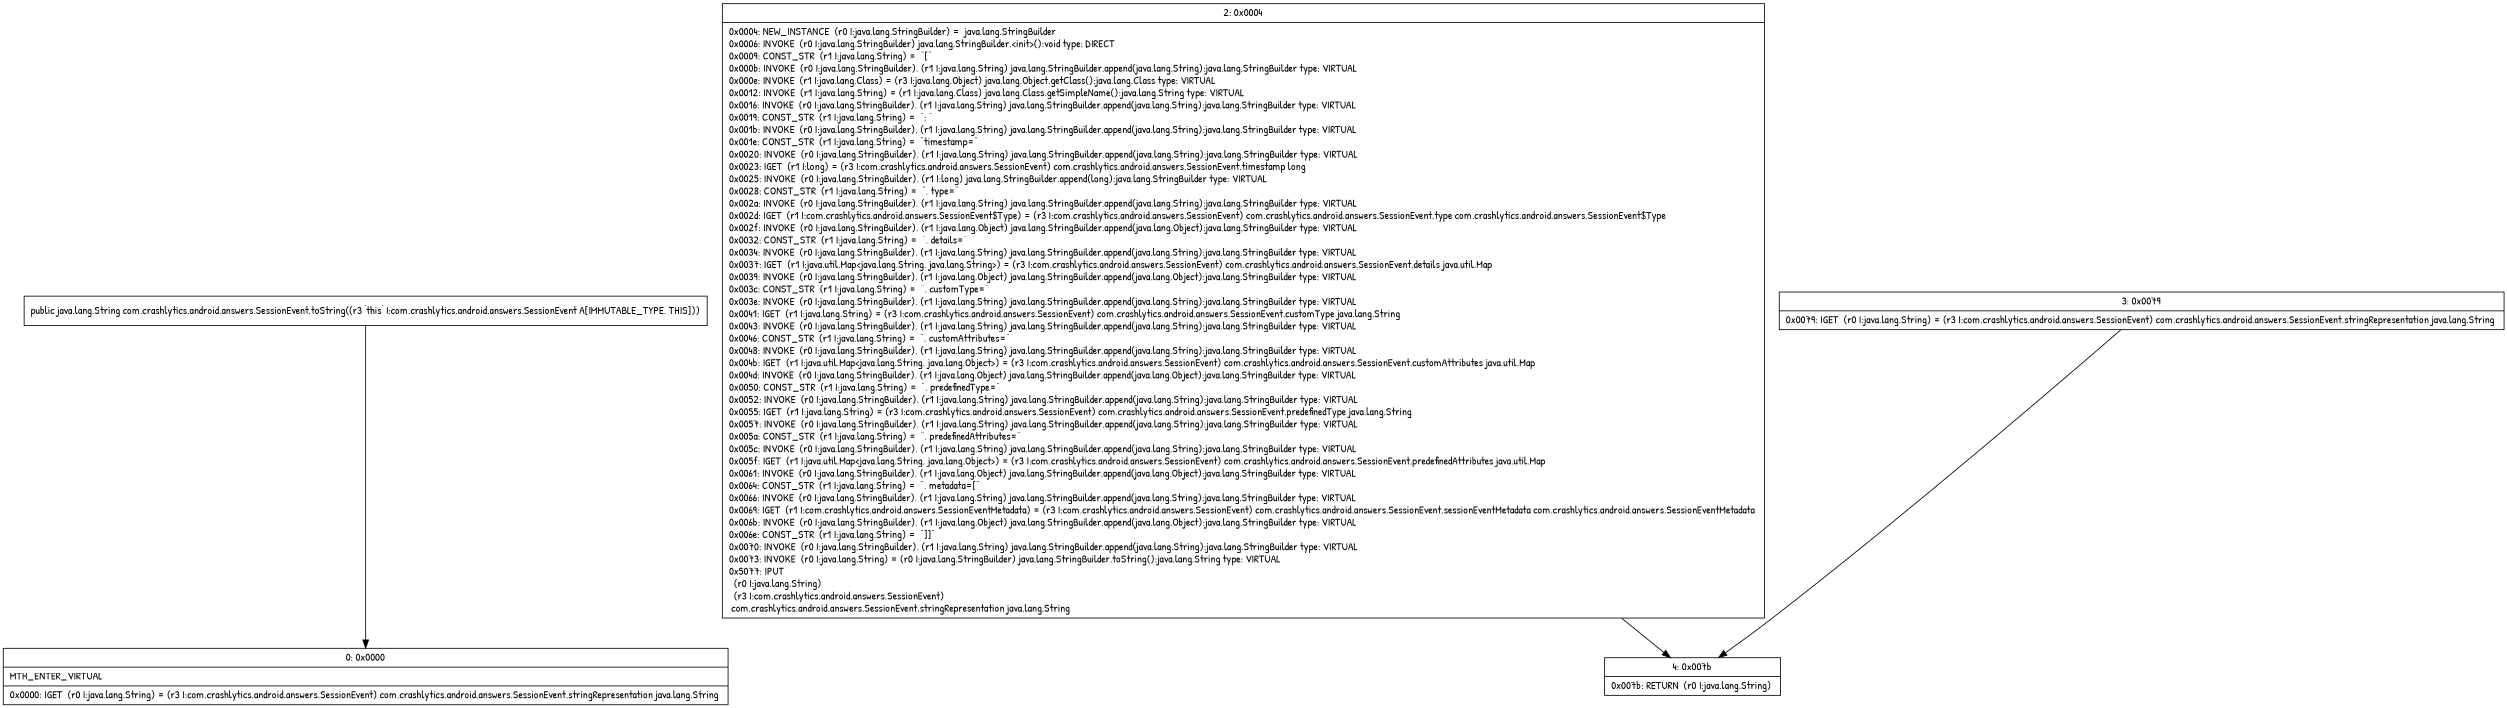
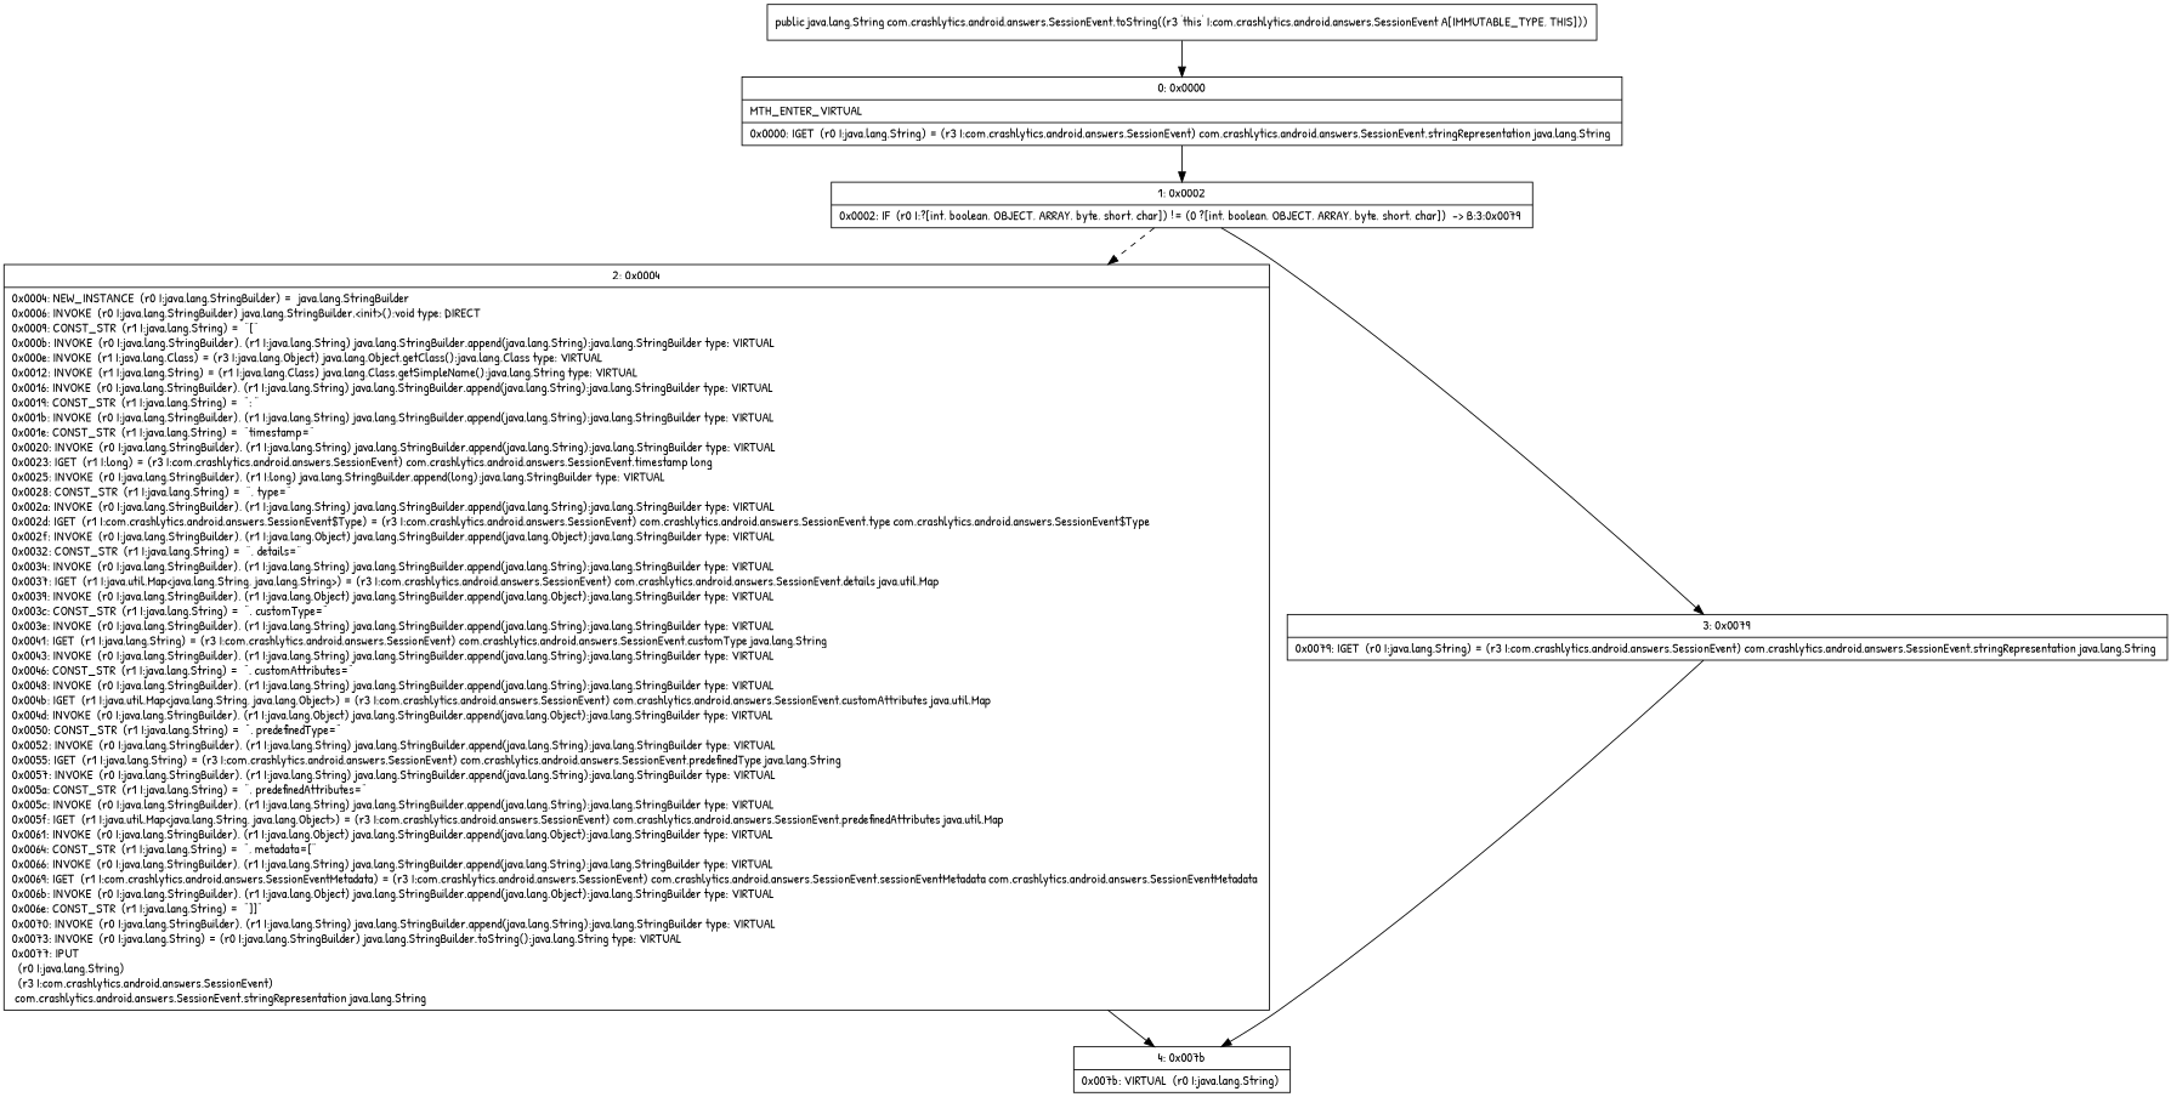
  digraph {
    fontname="Patrick Hand"
    node [fontname="Patrick Hand" shape=record]
    edge [fontname="Patrick Hand"]
    n1 [label="{0\:\ 0x0000|MTH_ENTER_VIRTUAL\l|0x0000: IGET  (r0 I:java.lang.String) = (r3 I:com.crashlytics.android.answers.SessionEvent) com.crashlytics.android.answers.SessionEvent.stringRepresentation java.lang.String \l}"]
-   n3 [label="{2\:\ 0x0004|0x0004: NEW_INSTANCE  (r0 I:java.lang.StringBuilder) =  java.lang.StringBuilder \l0x0006: INVOKE  (r0 I:java.lang.StringBuilder) java.lang.StringBuilder.\<init\>():void type: DIRECT \l0x0009: CONST_STR  (r1 I:java.lang.String) =  \"[\" \l0x000b: INVOKE  (r0 I:java.lang.StringBuilder), (r1 I:java.lang.String) java.lang.StringBuilder.append(java.lang.String):java.lang.StringBuilder type: VIRTUAL \l0x000e: INVOKE  (r1 I:java.lang.Class) = (r3 I:java.lang.Object) java.lang.Object.getClass():java.lang.Class type: VIRTUAL \l0x0012: INVOKE  (r1 I:java.lang.String) = (r1 I:java.lang.Class) java.lang.Class.getSimpleName():java.lang.String type: VIRTUAL \l0x0016: INVOKE  (r0 I:java.lang.StringBuilder), (r1 I:java.lang.String) java.lang.StringBuilder.append(java.lang.String):java.lang.StringBuilder type: VIRTUAL \l0x0019: CONST_STR  (r1 I:java.lang.String) =  \": \" \l0x001b: INVOKE  (r0 I:java.lang.StringBuilder), (r1 I:java.lang.String) java.lang.StringBuilder.append(java.lang.String):java.lang.StringBuilder type: VIRTUAL \l0x001e: CONST_STR  (r1 I:java.lang.String) =  \"timestamp=\" \l0x0020: INVOKE  (r0 I:java.lang.StringBuilder), (r1 I:java.lang.String) java.lang.StringBuilder.append(java.lang.String):java.lang.StringBuilder type: VIRTUAL \l0x0023: IGET  (r1 I:long) = (r3 I:com.crashlytics.android.answers.SessionEvent) com.crashlytics.android.answers.SessionEvent.timestamp long \l0x0025: INVOKE  (r0 I:java.lang.StringBuilder), (r1 I:long) java.lang.StringBuilder.append(long):java.lang.StringBuilder type: VIRTUAL \l0x0028: CONST_STR  (r1 I:java.lang.String) =  \", type=\" \l0x002a: INVOKE  (r0 I:java.lang.StringBuilder), (r1 I:java.lang.String) java.lang.StringBuilder.append(java.lang.String):java.lang.StringBuilder type: VIRTUAL \l0x002d: IGET  (r1 I:com.crashlytics.android.answers.SessionEvent$Type) = (r3 I:com.crashlytics.android.answers.SessionEvent) com.crashlytics.android.answers.SessionEvent.type com.crashlytics.android.answers.SessionEvent$Type \l0x002f: INVOKE  (r0 I:java.lang.StringBuilder), (r1 I:java.lang.Object) java.lang.StringBuilder.append(java.lang.Object):java.lang.StringBuilder type: VIRTUAL \l0x0032: CONST_STR  (r1 I:java.lang.String) =  \", details=\" \l0x0034: INVOKE  (r0 I:java.lang.StringBuilder), (r1 I:java.lang.String) java.lang.StringBuilder.append(java.lang.String):java.lang.StringBuilder type: VIRTUAL \l0x0037: IGET  (r1 I:java.util.Map\<java.lang.String, java.lang.String\>) = (r3 I:com.crashlytics.android.answers.SessionEvent) com.crashlytics.android.answers.SessionEvent.details java.util.Map \l0x0039: INVOKE  (r0 I:java.lang.StringBuilder), (r1 I:java.lang.Object) java.lang.StringBuilder.append(java.lang.Object):java.lang.StringBuilder type: VIRTUAL \l0x003c: CONST_STR  (r1 I:java.lang.String) =  \", customType=\" \l0x003e: INVOKE  (r0 I:java.lang.StringBuilder), (r1 I:java.lang.String) java.lang.StringBuilder.append(java.lang.String):java.lang.StringBuilder type: VIRTUAL \l0x0041: IGET  (r1 I:java.lang.String) = (r3 I:com.crashlytics.android.answers.SessionEvent) com.crashlytics.android.answers.SessionEvent.customType java.lang.String \l0x0043: INVOKE  (r0 I:java.lang.StringBuilder), (r1 I:java.lang.String) java.lang.StringBuilder.append(java.lang.String):java.lang.StringBuilder type: VIRTUAL \l0x0046: CONST_STR  (r1 I:java.lang.String) =  \", customAttributes=\" \l0x0048: INVOKE  (r0 I:java.lang.StringBuilder), (r1 I:java.lang.String) java.lang.StringBuilder.append(java.lang.String):java.lang.StringBuilder type: VIRTUAL \l0x004b: IGET  (r1 I:java.util.Map\<java.lang.String, java.lang.Object\>) = (r3 I:com.crashlytics.android.answers.SessionEvent) com.crashlytics.android.answers.SessionEvent.customAttributes java.util.Map \l0x004d: INVOKE  (r0 I:java.lang.StringBuilder), (r1 I:java.lang.Object) java.lang.StringBuilder.append(java.lang.Object):java.lang.StringBuilder type: VIRTUAL \l0x0050: CONST_STR  (r1 I:java.lang.String) =  \", predefinedType=\" \l0x0052: INVOKE  (r0 I:java.lang.StringBuilder), (r1 I:java.lang.String) java.lang.StringBuilder.append(java.lang.String):java.lang.StringBuilder type: VIRTUAL \l0x0055: IGET  (r1 I:java.lang.String) = (r3 I:com.crashlytics.android.answers.SessionEvent) com.crashlytics.android.answers.SessionEvent.predefinedType java.lang.String \l0x0057: INVOKE  (r0 I:java.lang.StringBuilder), (r1 I:java.lang.String) java.lang.StringBuilder.append(java.lang.String):java.lang.StringBuilder type: VIRTUAL \l0x005a: CONST_STR  (r1 I:java.lang.String) =  \", predefinedAttributes=\" \l0x005c: INVOKE  (r0 I:java.lang.StringBuilder), (r1 I:java.lang.String) java.lang.StringBuilder.append(java.lang.String):java.lang.StringBuilder type: VIRTUAL \l0x005f: IGET  (r1 I:java.util.Map\<java.lang.String, java.lang.Object\>) = (r3 I:com.crashlytics.android.answers.SessionEvent) com.crashlytics.android.answers.SessionEvent.predefinedAttributes java.util.Map \l0x0061: INVOKE  (r0 I:java.lang.StringBuilder), (r1 I:java.lang.Object) java.lang.StringBuilder.append(java.lang.Object):java.lang.StringBuilder type: VIRTUAL \l0x0064: CONST_STR  (r1 I:java.lang.String) =  \", metadata=[\" \l0x0066: INVOKE  (r0 I:java.lang.StringBuilder), (r1 I:java.lang.String) java.lang.StringBuilder.append(java.lang.String):java.lang.StringBuilder type: VIRTUAL \l0x0069: IGET  (r1 I:com.crashlytics.android.answers.SessionEventMetadata) = (r3 I:com.crashlytics.android.answers.SessionEvent) com.crashlytics.android.answers.SessionEvent.sessionEventMetadata com.crashlytics.android.answers.SessionEventMetadata \l0x006b: INVOKE  (r0 I:java.lang.StringBuilder), (r1 I:java.lang.Object) java.lang.StringBuilder.append(java.lang.Object):java.lang.StringBuilder type: VIRTUAL \l0x006e: CONST_STR  (r1 I:java.lang.String) =  \"]]\" \l0x0070: INVOKE  (r0 I:java.lang.StringBuilder), (r1 I:java.lang.String) java.lang.StringBuilder.append(java.lang.String):java.lang.StringBuilder type: VIRTUAL \l0x0073: INVOKE  (r0 I:java.lang.String) = (r0 I:java.lang.StringBuilder) java.lang.StringBuilder.toString():java.lang.String type: VIRTUAL \l0x5077: IPUT  \l  (r0 I:java.lang.String)\l  (r3 I:com.crashlytics.android.answers.SessionEvent)\l com.crashlytics.android.answers.SessionEvent.stringRepresentation java.lang.String \l}"]
+   n2 [label="{1\:\ 0x0002|0x0002: IF  (r0 I:?[int, boolean, OBJECT, ARRAY, byte, short, char]) != (0 ?[int, boolean, OBJECT, ARRAY, byte, short, char])  \-\> B:3:0x0079 \l}"]
+   n3 [label="{2\:\ 0x0004|0x0004: NEW_INSTANCE  (r0 I:java.lang.StringBuilder) =  java.lang.StringBuilder \l0x0006: INVOKE  (r0 I:java.lang.StringBuilder) java.lang.StringBuilder.\<init\>():void type: DIRECT \l0x0009: CONST_STR  (r1 I:java.lang.String) =  \"[\" \l0x000b: INVOKE  (r0 I:java.lang.StringBuilder), (r1 I:java.lang.String) java.lang.StringBuilder.append(java.lang.String):java.lang.StringBuilder type: VIRTUAL \l0x000e: INVOKE  (r1 I:java.lang.Class) = (r3 I:java.lang.Object) java.lang.Object.getClass():java.lang.Class type: VIRTUAL \l0x0012: INVOKE  (r1 I:java.lang.String) = (r1 I:java.lang.Class) java.lang.Class.getSimpleName():java.lang.String type: VIRTUAL \l0x0016: INVOKE  (r0 I:java.lang.StringBuilder), (r1 I:java.lang.String) java.lang.StringBuilder.append(java.lang.String):java.lang.StringBuilder type: VIRTUAL \l0x0019: CONST_STR  (r1 I:java.lang.String) =  \": \" \l0x001b: INVOKE  (r0 I:java.lang.StringBuilder), (r1 I:java.lang.String) java.lang.StringBuilder.append(java.lang.String):java.lang.StringBuilder type: VIRTUAL \l0x001e: CONST_STR  (r1 I:java.lang.String) =  \"timestamp=\" \l0x0020: INVOKE  (r0 I:java.lang.StringBuilder), (r1 I:java.lang.String) java.lang.StringBuilder.append(java.lang.String):java.lang.StringBuilder type: VIRTUAL \l0x0023: IGET  (r1 I:long) = (r3 I:com.crashlytics.android.answers.SessionEvent) com.crashlytics.android.answers.SessionEvent.timestamp long \l0x0025: INVOKE  (r0 I:java.lang.StringBuilder), (r1 I:long) java.lang.StringBuilder.append(long):java.lang.StringBuilder type: VIRTUAL \l0x0028: CONST_STR  (r1 I:java.lang.String) =  \", type=\" \l0x002a: INVOKE  (r0 I:java.lang.StringBuilder), (r1 I:java.lang.String) java.lang.StringBuilder.append(java.lang.String):java.lang.StringBuilder type: VIRTUAL \l0x002d: IGET  (r1 I:com.crashlytics.android.answers.SessionEvent$Type) = (r3 I:com.crashlytics.android.answers.SessionEvent) com.crashlytics.android.answers.SessionEvent.type com.crashlytics.android.answers.SessionEvent$Type \l0x002f: INVOKE  (r0 I:java.lang.StringBuilder), (r1 I:java.lang.Object) java.lang.StringBuilder.append(java.lang.Object):java.lang.StringBuilder type: VIRTUAL \l0x0032: CONST_STR  (r1 I:java.lang.String) =  \", details=\" \l0x0034: INVOKE  (r0 I:java.lang.StringBuilder), (r1 I:java.lang.String) java.lang.StringBuilder.append(java.lang.String):java.lang.StringBuilder type: VIRTUAL \l0x0037: IGET  (r1 I:java.util.Map\<java.lang.String, java.lang.String\>) = (r3 I:com.crashlytics.android.answers.SessionEvent) com.crashlytics.android.answers.SessionEvent.details java.util.Map \l0x0039: INVOKE  (r0 I:java.lang.StringBuilder), (r1 I:java.lang.Object) java.lang.StringBuilder.append(java.lang.Object):java.lang.StringBuilder type: VIRTUAL \l0x003c: CONST_STR  (r1 I:java.lang.String) =  \", customType=\" \l0x003e: INVOKE  (r0 I:java.lang.StringBuilder), (r1 I:java.lang.String) java.lang.StringBuilder.append(java.lang.String):java.lang.StringBuilder type: VIRTUAL \l0x0041: IGET  (r1 I:java.lang.String) = (r3 I:com.crashlytics.android.answers.SessionEvent) com.crashlytics.android.answers.SessionEvent.customType java.lang.String \l0x0043: INVOKE  (r0 I:java.lang.StringBuilder), (r1 I:java.lang.String) java.lang.StringBuilder.append(java.lang.String):java.lang.StringBuilder type: VIRTUAL \l0x0046: CONST_STR  (r1 I:java.lang.String) =  \", customAttributes=\" \l0x0048: INVOKE  (r0 I:java.lang.StringBuilder), (r1 I:java.lang.String) java.lang.StringBuilder.append(java.lang.String):java.lang.StringBuilder type: VIRTUAL \l0x004b: IGET  (r1 I:java.util.Map\<java.lang.String, java.lang.Object\>) = (r3 I:com.crashlytics.android.answers.SessionEvent) com.crashlytics.android.answers.SessionEvent.customAttributes java.util.Map \l0x004d: INVOKE  (r0 I:java.lang.StringBuilder), (r1 I:java.lang.Object) java.lang.StringBuilder.append(java.lang.Object):java.lang.StringBuilder type: VIRTUAL \l0x0050: CONST_STR  (r1 I:java.lang.String) =  \", predefinedType=\" \l0x0052: INVOKE  (r0 I:java.lang.StringBuilder), (r1 I:java.lang.String) java.lang.StringBuilder.append(java.lang.String):java.lang.StringBuilder type: VIRTUAL \l0x0055: IGET  (r1 I:java.lang.String) = (r3 I:com.crashlytics.android.answers.SessionEvent) com.crashlytics.android.answers.SessionEvent.predefinedType java.lang.String \l0x0057: INVOKE  (r0 I:java.lang.StringBuilder), (r1 I:java.lang.String) java.lang.StringBuilder.append(java.lang.String):java.lang.StringBuilder type: VIRTUAL \l0x005a: CONST_STR  (r1 I:java.lang.String) =  \", predefinedAttributes=\" \l0x005c: INVOKE  (r0 I:java.lang.StringBuilder), (r1 I:java.lang.String) java.lang.StringBuilder.append(java.lang.String):java.lang.StringBuilder type: VIRTUAL \l0x005f: IGET  (r1 I:java.util.Map\<java.lang.String, java.lang.Object\>) = (r3 I:com.crashlytics.android.answers.SessionEvent) com.crashlytics.android.answers.SessionEvent.predefinedAttributes java.util.Map \l0x0061: INVOKE  (r0 I:java.lang.StringBuilder), (r1 I:java.lang.Object) java.lang.StringBuilder.append(java.lang.Object):java.lang.StringBuilder type: VIRTUAL \l0x0064: CONST_STR  (r1 I:java.lang.String) =  \", metadata=[\" \l0x0066: INVOKE  (r0 I:java.lang.StringBuilder), (r1 I:java.lang.String) java.lang.StringBuilder.append(java.lang.String):java.lang.StringBuilder type: VIRTUAL \l0x0069: IGET  (r1 I:com.crashlytics.android.answers.SessionEventMetadata) = (r3 I:com.crashlytics.android.answers.SessionEvent) com.crashlytics.android.answers.SessionEvent.sessionEventMetadata com.crashlytics.android.answers.SessionEventMetadata \l0x006b: INVOKE  (r0 I:java.lang.StringBuilder), (r1 I:java.lang.Object) java.lang.StringBuilder.append(java.lang.Object):java.lang.StringBuilder type: VIRTUAL \l0x006e: CONST_STR  (r1 I:java.lang.String) =  \"]]\" \l0x0070: INVOKE  (r0 I:java.lang.StringBuilder), (r1 I:java.lang.String) java.lang.StringBuilder.append(java.lang.String):java.lang.StringBuilder type: VIRTUAL \l0x0073: INVOKE  (r0 I:java.lang.String) = (r0 I:java.lang.StringBuilder) java.lang.StringBuilder.toString():java.lang.String type: VIRTUAL \l0x0077: IPUT  \l  (r0 I:java.lang.String)\l  (r3 I:com.crashlytics.android.answers.SessionEvent)\l com.crashlytics.android.answers.SessionEvent.stringRepresentation java.lang.String \l}"]
    n4 [label="{3\:\ 0x0079|0x0079: IGET  (r0 I:java.lang.String) = (r3 I:com.crashlytics.android.answers.SessionEvent) com.crashlytics.android.answers.SessionEvent.stringRepresentation java.lang.String \l}"]
-   n5 [label="{4\:\ 0x007b|0x007b: RETURN  (r0 I:java.lang.String) \l}"]
+   n5 [label="{4\:\ 0x007b|0x007b: VIRTUAL  (r0 I:java.lang.String) \l}"]
    n6 [label="{public java.lang.String com.crashlytics.android.answers.SessionEvent.toString((r3 'this' I:com.crashlytics.android.answers.SessionEvent A[IMMUTABLE_TYPE, THIS])) }"]
+   n1 -> n2
+   n2 -> n3 [style=dashed]
+   n2 -> n4
    n3 -> n5
    n4 -> n5
    n6 -> n1
  }
